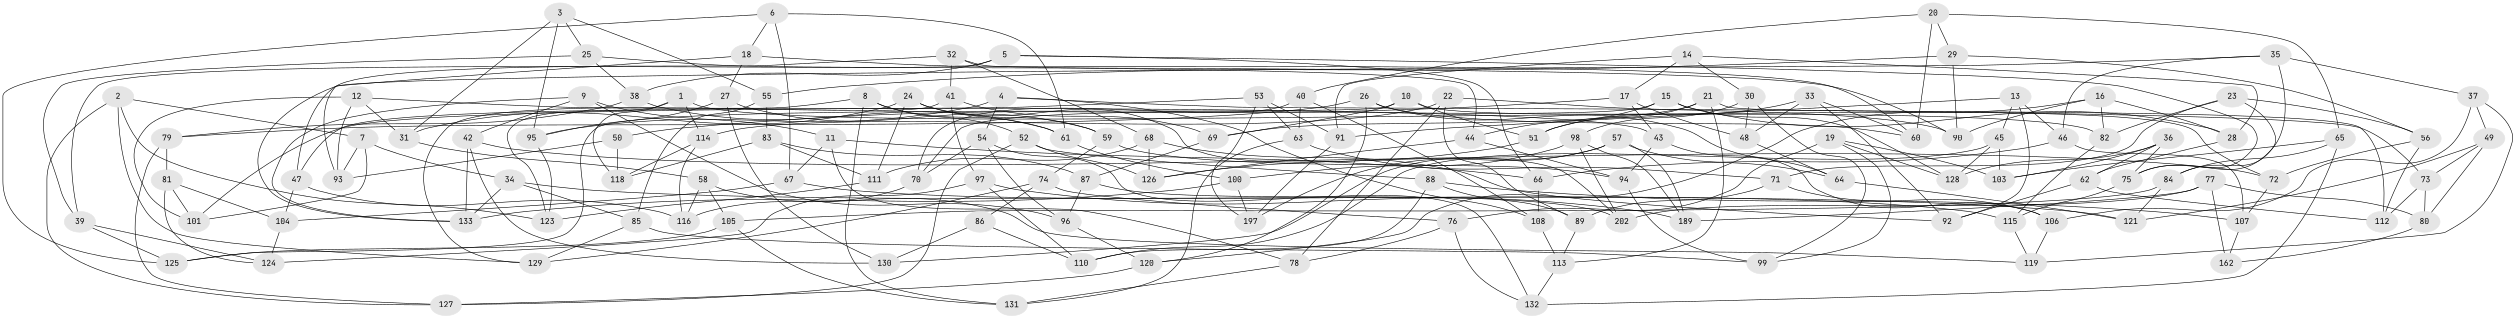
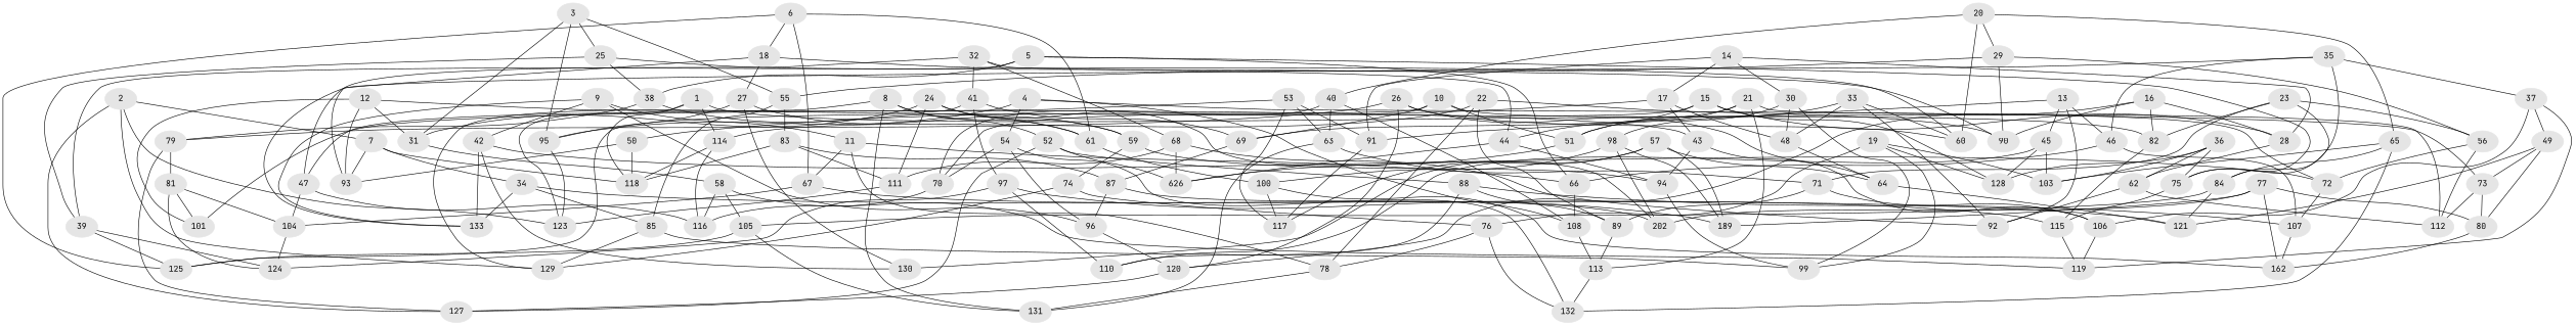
  graph {
    fontname="JetBrains Mono"
    node [color=gray90 fontname="JetBrains Mono" style=filled]
    edge [fontname="JetBrains Mono"]
    1
    82
    114
    118
    123
    115
    116
    2
    7
    127
    129
    34
    93
    101
    3
    25
    31
    55
    95
    38
    39
    90
    58
    85
    83
    4
    54
    73
    108
    96
    70
    132
    112
    80
    113
    5
    66
    75
    61
    79
    125
    124
    6
    18
    67
    27
    60
    100
    104
    133
    121
    8
    47
    52
    131
-   126
+   126 [label=626]
    88
    9
    11
    42
    78
    72
    130
    120
    10
    51
    69
    87
    107
    12
    43
    106
    94
    13
    45
    46
    91
    92
    128
    103
    110
-   117 [label=197]
+   117
    14
    17
    28
    30
    48
    50
    62
    99
    98
    15
    44
    16
    64
    59
    19
    76
    20
    29
    40
    65
    56
    63
    84
    21
    22
    89
    23
    71
    105
    24
    n113 [label=202]
    111
    74
    26
    81
    n118 [label=189]
    119
    32
    41
    68
    97
    33
    35
    37
    49
    36
    n129 [label=162]
-   86
    53
    57
    77
    1 -- 82
    1 -- 114
    1 -- 118
    1 -- 123
    82 -- 115
    114 -- 118
    114 -- 116
    115 -- 119
    2 -- 123
    2 -- 7
    2 -- 127
    2 -- 129
    7 -- 34
    7 -- 93
-   7 -- 101
+   7 -- 118
    34 -- 85
    34 -- 133
    34 -- 121
    3 -- 25
    3 -- 31
    3 -- 55
    3 -- 95
    25 -- 38
    25 -- 39
    25 -- 90
    31 -- 58
    55 -- 85
    55 -- 83
    95 -- 123
    38 -- 61
    38 -- 79
    39 -- 125
    39 -- 124
    58 -- 116
    58 -- 105
    58 -- 119
    85 -- 129
    85 -- 99
    83 -- 118
    83 -- 87
    83 -- 111
    4 -- 95
    4 -- 54
    4 -- 73
    4 -- 108
    54 -- 96
    54 -- 70
    54 -- 132
    73 -- 112
    73 -- 80
    108 -- 113
    96 -- 120
    70 -- 116
    80 -- n129
    113 -- 132
    5 -- 38
    5 -- 39
    5 -- 66
    5 -- 75
    66 -- 108
    75 -- 115
    61 -- 100
    79 -- 127
    79 -- 81
    6 -- 61
    6 -- 125
    6 -- 18
    6 -- 67
    18 -- 93
    18 -- 27
    18 -- 60
    67 -- 115
    67 -- 104
    27 -- 95
    27 -- 130
    27 -- 59
    100 -- 117
-   100 -- 133
+   100 -- n129
    104 -- 124
    8 -- 61
    8 -- 47
    8 -- 52
    8 -- 131
    47 -- 116
    47 -- 104
    52 -- 127
    52 -- 126
    52 -- 88
    88 -- 107
    88 -- 110
    88 -- 89
    9 -- 96
    9 -- 133
    9 -- 11
    9 -- 42
    11 -- 66
    11 -- 67
    11 -- 78
    42 -- 133
    42 -- 72
    42 -- 130
    78 -- 131
    72 -- 107
    120 -- 127
    10 -- 125
    10 -- 72
    10 -- 51
    10 -- 69
    51 -- 126
    69 -- 87
    87 -- 96
    87 -- n113
    107 -- n129
    12 -- 93
    12 -- 101
    12 -- 31
    12 -- 43
    43 -- 106
    43 -- 94
    106 -- 119
    94 -- 99
    13 -- 45
    13 -- 46
    13 -- 91
    13 -- 92
    45 -- 128
    45 -- 103
    45 -- 110
    46 -- 66
    46 -- 107
    91 -- 117
    14 -- 91
    14 -- 17
    14 -- 28
    14 -- 30
    17 -- 43
    17 -- 48
    17 -- 50
    28 -- 62
    30 -- 48
    30 -- 99
    30 -- 98
    48 -- 64
    50 -- 118
    50 -- 93
    62 -- 112
    62 -- 92
    98 -- 100
    98 -- n113
    98 -- n118
    15 -- 70
    15 -- 128
    15 -- 28
    15 -- 44
    44 -- 126
    44 -- 94
    16 -- 82
    16 -- 90
    16 -- 120
    16 -- 28
    64 -- 121
    59 -- 94
    59 -- 74
    19 -- 128
    19 -- 103
    19 -- 99
    19 -- 76
    76 -- 132
    76 -- 78
    20 -- 60
    20 -- 29
    20 -- 40
    20 -- 65
    29 -- 55
    29 -- 90
    29 -- 56
    40 -- 108
    40 -- 70
    40 -- 63
    65 -- 132
    65 -- 103
    65 -- 84
    56 -- 112
    56 -- 72
    63 -- 131
    63 -- 71
    84 -- 121
    84 -- 105
    21 -- 112
    21 -- 113
    21 -- 51
    21 -- 69
    22 -- 114
    22 -- 90
    22 -- 78
    22 -- 89
    89 -- 113
    23 -- 82
    23 -- 56
    23 -- 84
    23 -- 71
    71 -- 106
    71 -- 89
    105 -- 125
    105 -- 131
    24 -- 31
    24 -- 59
    24 -- n113
    24 -- 111
    111 -- 123
    74 -- 129
    74 -- 76
-   74 -- 86
    26 -- 79
    26 -- 60
    26 -- 120
    26 -- 64
    81 -- 101
    81 -- 124
    81 -- 104
    32 -- 47
    32 -- 44
    32 -- 41
    32 -- 68
    41 -- 129
    41 -- 69
    41 -- 97
    68 -- 126
    68 -- 92
    68 -- 111
    97 -- 124
    97 -- 110
    97 -- n118
    33 -- 60
    33 -- 51
    33 -- 92
    33 -- 48
    35 -- 75
    35 -- 133
    35 -- 46
    35 -- 37
    37 -- 106
    37 -- 119
    37 -- 49
    49 -- 73
    49 -- 80
    49 -- 121
    36 -- 75
    36 -- 128
    36 -- 103
    36 -- 62
-   86 -- 130
-   86 -- 110
    53 -- 101
    53 -- 91
    53 -- 117
    53 -- 63
    57 -- 130
    57 -- 117
    57 -- 64
    57 -- n118
    77 -- 80
    77 -- n113
    77 -- n118
    77 -- n129
  }
